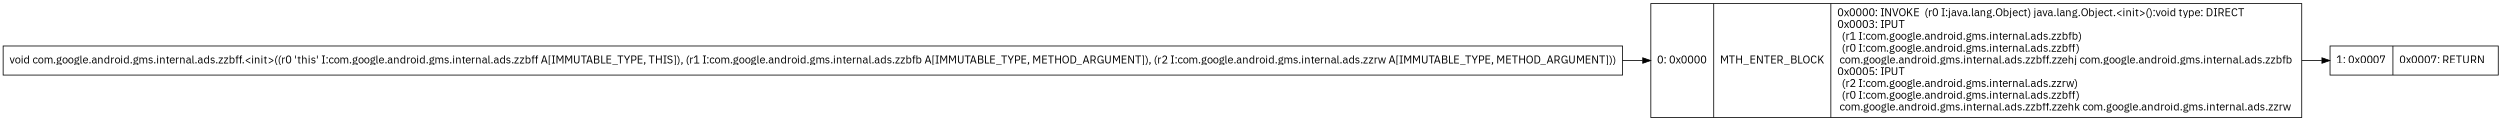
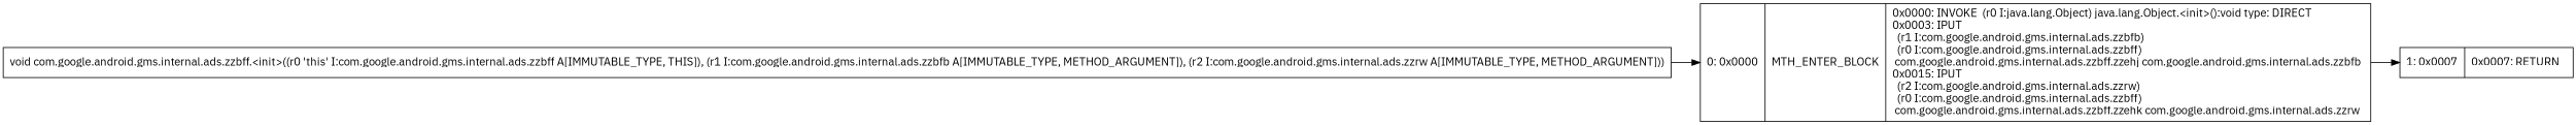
  digraph {
    rankdir=LR
    fontname="IBM Plex Sans"
    node [shape=record fontname="IBM Plex Sans"]
    edge [fontname="IBM Plex Sans"]
-   n1 [label="{0\:\ 0x0000|MTH_ENTER_BLOCK\l|0x0000: INVOKE  (r0 I:java.lang.Object) java.lang.Object.\<init\>():void type: DIRECT \l0x0003: IPUT  \l  (r1 I:com.google.android.gms.internal.ads.zzbfb)\l  (r0 I:com.google.android.gms.internal.ads.zzbff)\l com.google.android.gms.internal.ads.zzbff.zzehj com.google.android.gms.internal.ads.zzbfb \l0x0005: IPUT  \l  (r2 I:com.google.android.gms.internal.ads.zzrw)\l  (r0 I:com.google.android.gms.internal.ads.zzbff)\l com.google.android.gms.internal.ads.zzbff.zzehk com.google.android.gms.internal.ads.zzrw \l}"]
+   n1 [label="{0\:\ 0x0000|MTH_ENTER_BLOCK\l|0x0000: INVOKE  (r0 I:java.lang.Object) java.lang.Object.\<init\>():void type: DIRECT \l0x0003: IPUT  \l  (r1 I:com.google.android.gms.internal.ads.zzbfb)\l  (r0 I:com.google.android.gms.internal.ads.zzbff)\l com.google.android.gms.internal.ads.zzbff.zzehj com.google.android.gms.internal.ads.zzbfb \l0x0015: IPUT  \l  (r2 I:com.google.android.gms.internal.ads.zzrw)\l  (r0 I:com.google.android.gms.internal.ads.zzbff)\l com.google.android.gms.internal.ads.zzbff.zzehk com.google.android.gms.internal.ads.zzrw \l}"]
    n2 [label="{1\:\ 0x0007|0x0007: RETURN   \l}"]
    n3 [label="{void com.google.android.gms.internal.ads.zzbff.\<init\>((r0 'this' I:com.google.android.gms.internal.ads.zzbff A[IMMUTABLE_TYPE, THIS]), (r1 I:com.google.android.gms.internal.ads.zzbfb A[IMMUTABLE_TYPE, METHOD_ARGUMENT]), (r2 I:com.google.android.gms.internal.ads.zzrw A[IMMUTABLE_TYPE, METHOD_ARGUMENT])) }"]
    n1 -> n2
    n3 -> n1
  }
